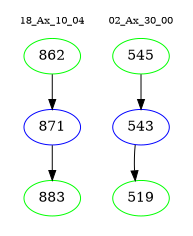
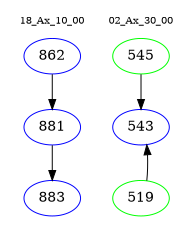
  digraph {
    node [color=green]
    edge [color=black]
-   n1 [label=862]
-   n2 [color=blue label=871]
-   n3 [label=883]
+   n1 [color=blue label=862]
+   n2 [color=blue label=881]
+   n3 [color=blue label=883]
    n4 [label=545]
    n5 [color=blue label=543]
    n6 [label=519]
    subgraph cluster_1 {
      color=white
      fontsize=10
-     label="18_Ax_10_04"
+     label="18_Ax_10_00"
      n1
      n2
      n3
    }
    subgraph cluster_2 {
      color=white
      fontsize=10
      label="02_Ax_30_00"
      n4
      n5
      n6
    }
    n1 -> n2
    n2 -> n3
    n4 -> n5
-   n5 -> n6
+   n6 -> n5
  }
